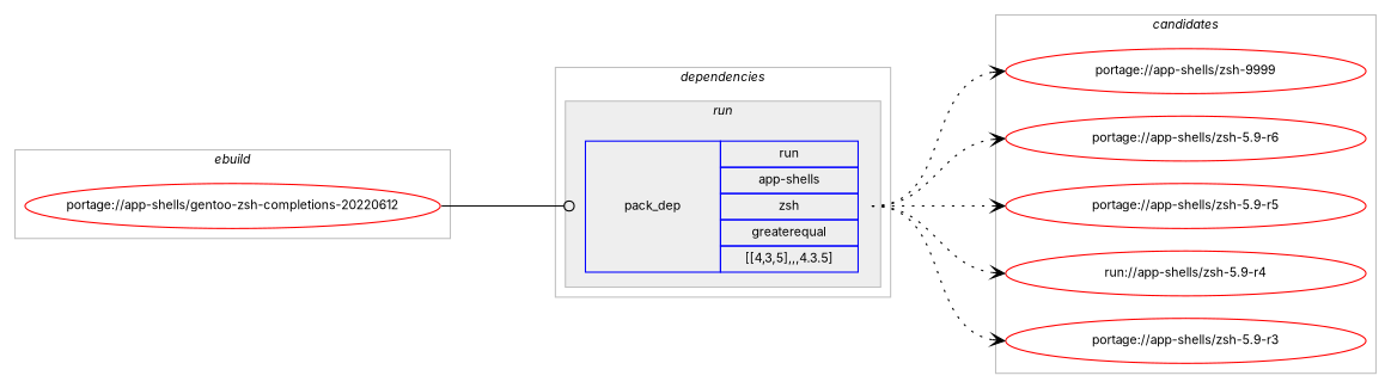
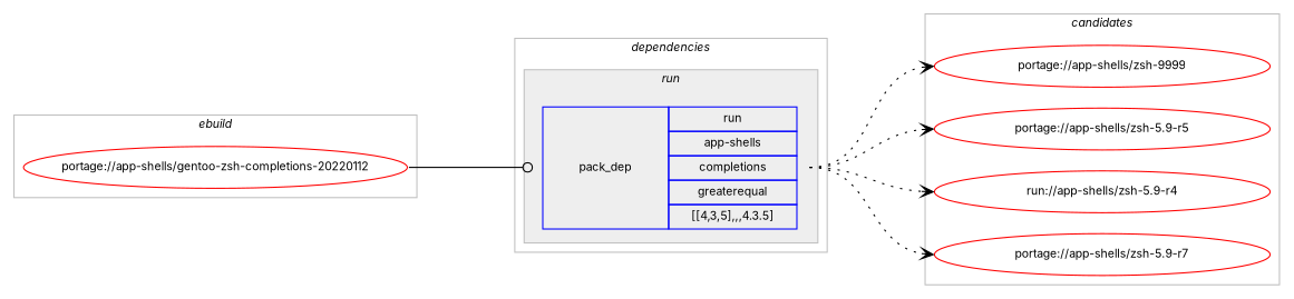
  digraph {
    compound=true
    concentrate=true
    fontname=Inter
    fontsize=10
    newrank=true
    rankdir=LR
    ranksep=1.5
    node [color=red fontname=Inter fontsize=10]
    edge [arrowhead=vee fontname=Inter headport=w style=dotted tailport=e weight=100]
-   n1 [label="portage://app-shells/gentoo-zsh-completions-20220612" width=4]
-   n2 [color=blue label=<<TABLE BORDER="0" CELLBORDER="1" CELLSPACING="0" CELLPADDING="4" WIDTH="220"><TR><TD ROWSPAN="6" CELLPADDING="30">pack_dep</TD></TR><TR><TD WIDTH="110">run</TD></TR><TR><TD>app-shells</TD></TR><TR><TD>zsh</TD></TR><TR><TD>greaterequal</TD></TR><TR><TD>[[4,3,5],,,4.3.5]</TD></TR></TABLE>> shape=none]
+   n1 [label="portage://app-shells/gentoo-zsh-completions-20220112" width=4]
+   n2 [color=blue label=<<TABLE BORDER="0" CELLBORDER="1" CELLSPACING="0" CELLPADDING="4" WIDTH="220"><TR><TD ROWSPAN="6" CELLPADDING="30">pack_dep</TD></TR><TR><TD WIDTH="110">run</TD></TR><TR><TD>app-shells</TD></TR><TR><TD>completions</TD></TR><TR><TD>greaterequal</TD></TR><TR><TD>[[4,3,5],,,4.3.5]</TD></TR></TABLE>> shape=none]
    n3 [label="portage://app-shells/zsh-9999" width=4]
-   n4 [label="portage://app-shells/zsh-5.9-r6" width=4]
    n5 [label="portage://app-shells/zsh-5.9-r5" width=4]
    n6 [label="run://app-shells/zsh-5.9-r4" width=4]
-   n7 [label="portage://app-shells/zsh-5.9-r3" width=4]
+   n7 [label="portage://app-shells/zsh-5.9-r7" width=4]
    subgraph cluster_1 {
      color=gray
      label=<<i>ebuild</i>>
      n1
    }
    subgraph cluster_2 {
      color=gray
      label=<<i>dependencies</i>>
      subgraph cluster_3 {
        color=gray
        fillcolor="#eeeeee"
        label=<<i>compile</i>>
        style=filled
      }
      subgraph cluster_4 {
        color=gray
        fillcolor="#eeeeee"
        label=<<i>compile and run</i>>
        style=filled
      }
      subgraph cluster_5 {
        color=gray
        fillcolor="#eeeeee"
        label=<<i>run</i>>
        style=filled
        subgraph sub_6 {
          color=gray
          fillcolor="#eeeeee"
          label=<<i>run</i>>
          style=filled
          n2
        }
      }
    }
    subgraph cluster_7 {
      color=gray
      label=<<i>candidates</i>>
      rank=same
      subgraph sub_8 {
        color=black
        label=<<i>candidates</i>>
        nodesep=1
        rank=same
        n3
-       n4
        n5
        n6
        n7
      }
    }
    n1 -> n2 [arrowhead=odot style=solid weight=20]
    n2 -> n3
-   n2 -> n4
    n2 -> n5
    n2 -> n6
    n2 -> n7
  }
